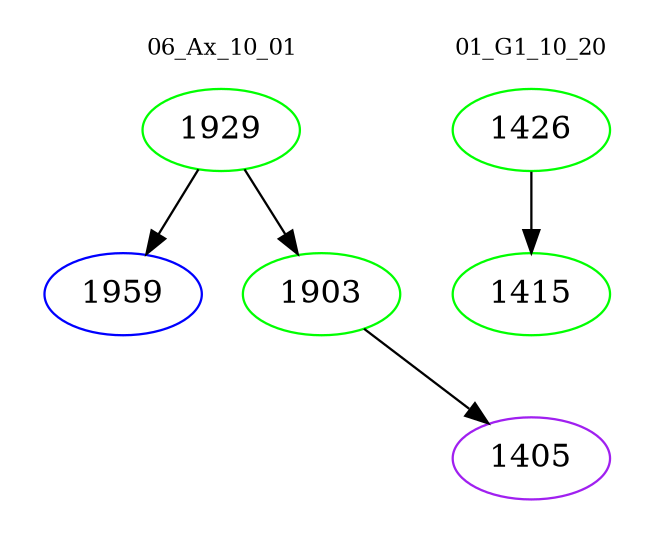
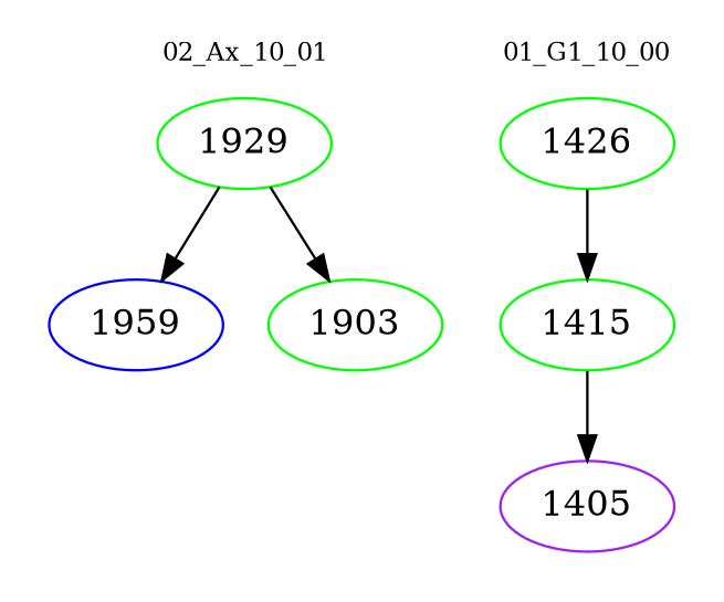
  digraph {
    node [color=green]
    edge [color=black]
    n1 [label=1929]
    n2 [color=blue label=1959]
    n3 [label=1903]
    n4 [label=1415]
    n5 [label=1426]
    n6 [color=purple label=1405]
    subgraph cluster_1 {
      color=white
      fontsize=10
-     label="06_Ax_10_01"
+     label="02_Ax_10_01"
      n1
      n2
      n3
    }
    subgraph cluster_2 {
      color=white
      fontsize=10
-     label="01_G1_10_20"
+     label="01_G1_10_00"
      n4
      n5
      n6
    }
    n1 -> n2
    n1 -> n3
-   n3 -> n6
+   n4 -> n6
    n5 -> n4
  }
